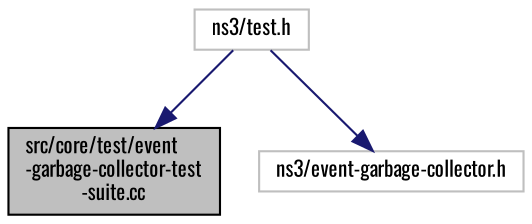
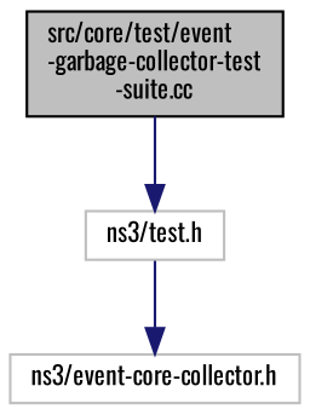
  digraph {
    fontname=Oswald
    node [color=grey75 fillcolor=white fontname=Oswald fontsize=10 shape=record style=filled]
    edge [color=midnightblue fontname=Oswald fontsize=10 labelfontname=Helvetica labelfontsize=10 style=solid]
    n1 [color=black fillcolor=grey75 fontcolor=black height=0.2 label="src/core/test/event\l-garbage-collector-test\l-suite.cc" width=0.4]
    n2 [height=0.2 label="ns3/test.h" width=0.4]
-   n3 [height=0.2 label="ns3/event-garbage-collector.h" width=0.4]
-   n2 -> n1
+   n3 [height=0.2 label="ns3/event-core-collector.h" width=0.4]
+   n1 -> n2
    n2 -> n3
  }
